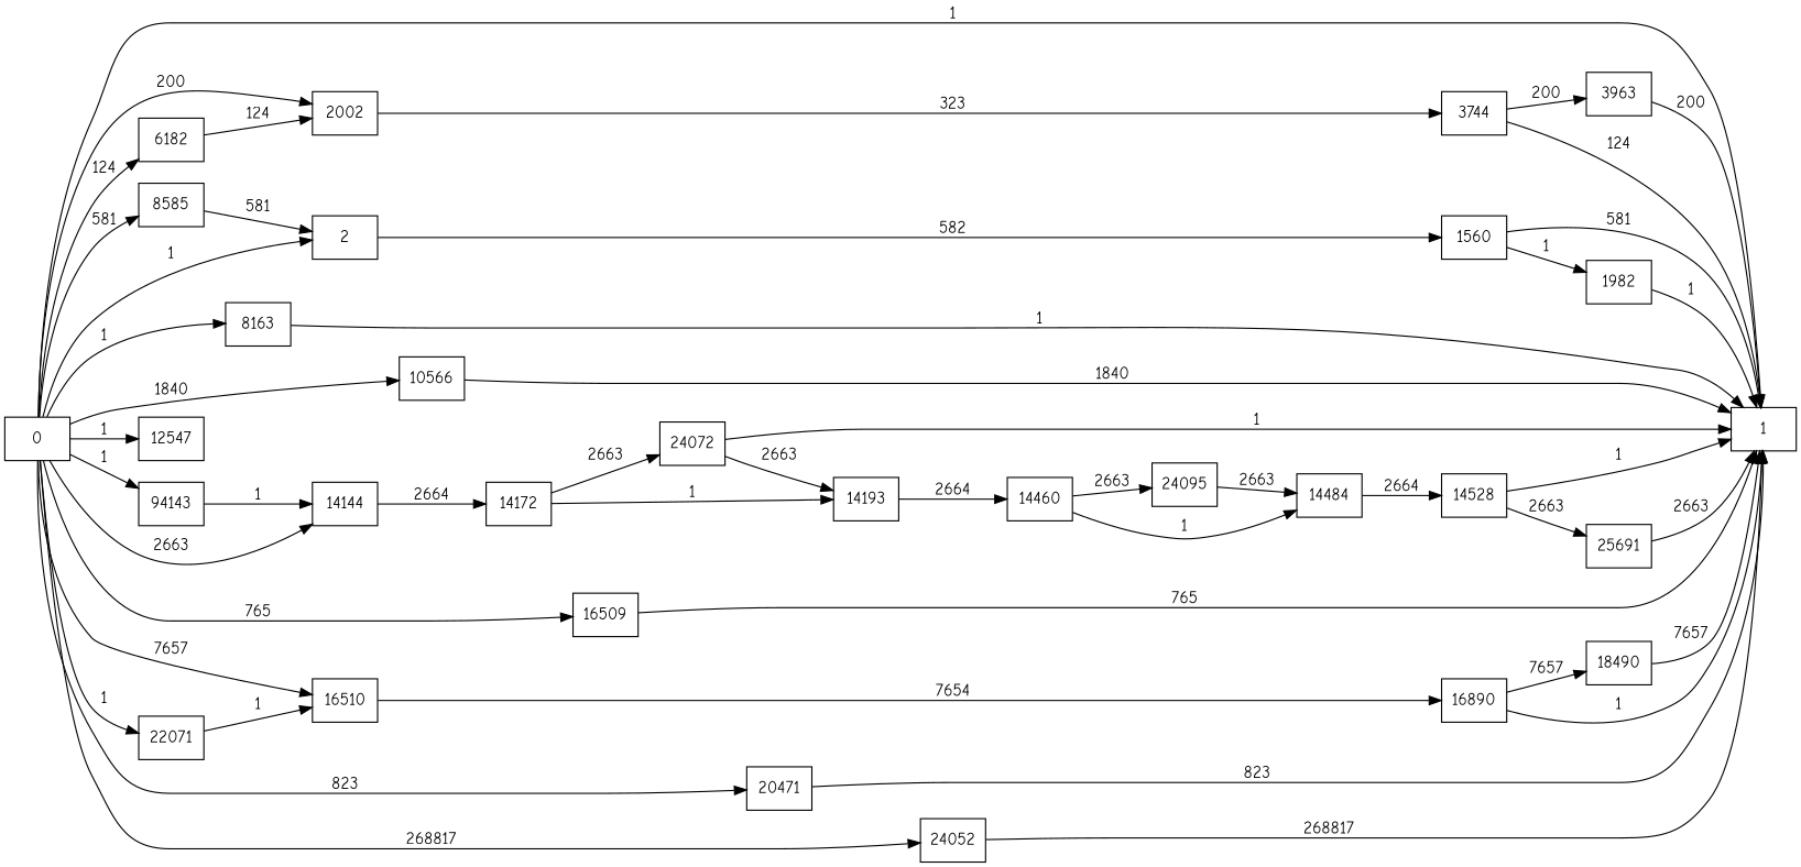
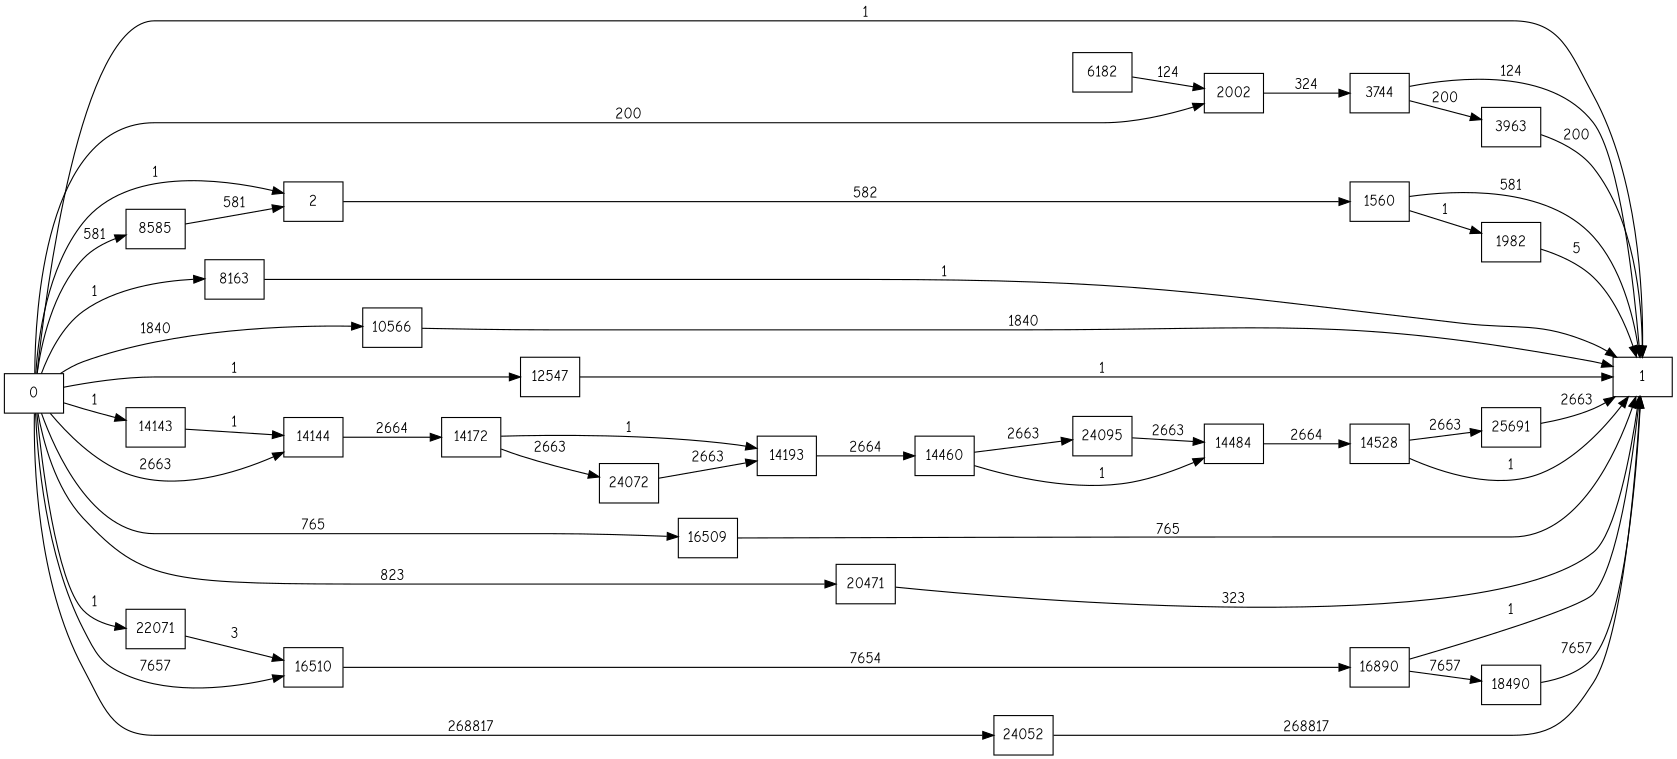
  digraph {
    fontname="Comic Neue"
    rankdir=LR
    node [fontname="Comic Neue" shape=rectangle]
    edge [fontname="Comic Neue"]
    2
    1560
    1
    1982
    2002
    3744
    3963
    6182
    8163
    8585
    10566
    12547
-   14143 [label=94143]
+   14143
    14144
    14172
    14193
    24072
    14460
    14484
    24095
    14528
    25691
    16509
    16510
    16890
    18490
    20471
    22071
    24052
    0
    2 -> 1560 [label=582]
    1560 -> 1 [label=581]
    1560 -> 1982 [label=1]
-   1982 -> 1 [label=1]
-   2002 -> 3744 [label=323]
+   1982 -> 1 [label=5]
+   2002 -> 3744 [label=324]
    3744 -> 1 [label=124]
    3744 -> 3963 [label=200]
    3963 -> 1 [label=200]
    6182 -> 2002 [label=124]
    8163 -> 1 [label=1]
    8585 -> 2 [label=581]
    10566 -> 1 [label=1840]
-   24072 -> 1 [label=1]
+   12547 -> 1 [label=1]
    14143 -> 14144 [label=1]
    14144 -> 14172 [label=2664]
    14172 -> 14193 [label=1]
    14172 -> 24072 [label=2663]
    14193 -> 14460 [label=2664]
    24072 -> 14193 [label=2663]
    14460 -> 14484 [label=1]
    14460 -> 24095 [label=2663]
    14484 -> 14528 [label=2664]
    24095 -> 14484 [label=2663]
    14528 -> 1 [label=1]
    14528 -> 25691 [label=2663]
    25691 -> 1 [label=2663]
    16509 -> 1 [label=765]
    16510 -> 16890 [label=7654]
    16890 -> 1 [label=1]
    16890 -> 18490 [label=7657]
    18490 -> 1 [label=7657]
-   20471 -> 1 [label=823]
-   22071 -> 16510 [label=1]
+   20471 -> 1 [label=323]
+   22071 -> 16510 [label=3]
    24052 -> 1 [label=268817]
    0 -> 2 [label=1]
    0 -> 1 [label=1]
    0 -> 2002 [label=200]
-   0 -> 6182 [label=124]
    0 -> 8163 [label=1]
    0 -> 8585 [label=581]
    0 -> 10566 [label=1840]
    0 -> 12547 [label=1]
    0 -> 14143 [label=1]
    0 -> 14144 [label=2663]
    0 -> 16509 [label=765]
    0 -> 16510 [label=7657]
    0 -> 20471 [label=823]
    0 -> 22071 [label=1]
    0 -> 24052 [label=268817]
  }
